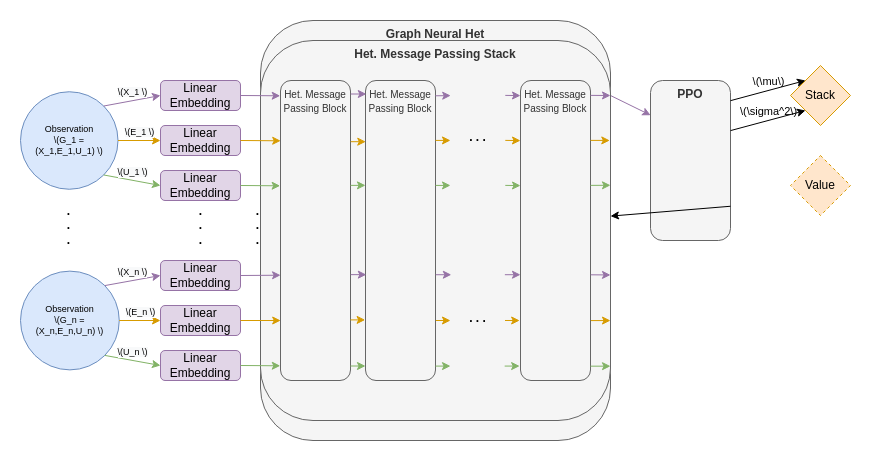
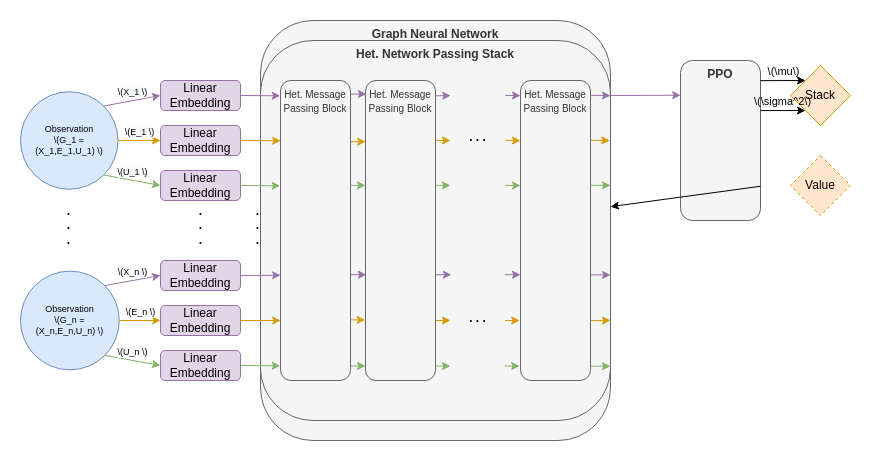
  <mxCell id="0" />
  <mxCell id="1" parent="0" />
  <mxCell id="2" value="Observation&lt;br style=&quot;font-size: 9px;&quot;&gt;&lt;span style=&quot;font-size: 9px;&quot;&gt;\(G_1 = (X_1,E_1,U_1)&amp;nbsp;\)&lt;/span&gt;&lt;span style=&quot;font-size: 9px;&quot;&gt;&lt;br style=&quot;font-size: 9px;&quot;&gt;&lt;/span&gt;" style="ellipse;whiteSpace=wrap;html=1;aspect=fixed;fillColor=#dae8fc;strokeColor=#6c8ebf;fontSize=9;" parent="1" vertex="1"><mxGeometry x="20" y="91.25" width="97.5" height="97.5" as="geometry" /></mxCell>
- <mxCell id="3" value="Graph Neural Het" style="rounded=1;whiteSpace=wrap;html=1;fillColor=#f5f5f5;fontColor=#333333;strokeColor=#666666;verticalAlign=top;fontStyle=1" parent="1" vertex="1"><mxGeometry x="260" y="20" width="350" height="420" as="geometry" /></mxCell>
+ <mxCell id="3" value="Graph Neural Network" style="rounded=1;whiteSpace=wrap;html=1;fillColor=#f5f5f5;fontColor=#333333;strokeColor=#666666;verticalAlign=top;fontStyle=1" parent="1" vertex="1"><mxGeometry x="260" y="20" width="350" height="420" as="geometry" /></mxCell>
  <mxCell id="4" value="Linear Embedding" style="rounded=1;whiteSpace=wrap;html=1;fillColor=#e1d5e7;strokeColor=#9673a6;" parent="1" vertex="1"><mxGeometry x="160" y="125" width="80" height="30" as="geometry" /></mxCell>
- <mxCell id="5" value="PPO" style="rounded=1;whiteSpace=wrap;html=1;fillColor=#f5f5f5;fontColor=#333333;strokeColor=#666666;verticalAlign=top;fontStyle=1" parent="1" vertex="1"><mxGeometry x="650" y="80" width="80" height="160" as="geometry" /></mxCell>
+ <mxCell id="5" value="PPO" style="rounded=1;whiteSpace=wrap;html=1;fillColor=#f5f5f5;fontColor=#333333;strokeColor=#666666;verticalAlign=top;fontStyle=1" parent="1" vertex="1"><mxGeometry x="680" y="60" width="80" height="160" as="geometry" /></mxCell>
  <mxCell id="6" value="&lt;span style=&quot;font-size: 9px ; background-color: rgb(248 , 249 , 250)&quot;&gt;\(E_1 \)&lt;/span&gt;" style="endArrow=classic;html=1;rounded=0;verticalAlign=bottom;fillColor=#ffe6cc;strokeColor=#d79b00;" parent="1" source="2" target="4" edge="1"><mxGeometry width="50" height="50" relative="1" as="geometry"><mxPoint x="440" y="260" as="sourcePoint" /><mxPoint x="490" y="210" as="targetPoint" /></mxGeometry></mxCell>
  <mxCell id="7" value="" style="endArrow=classic;html=1;rounded=0;entryX=0.002;entryY=0.217;entryDx=0;entryDy=0;entryPerimeter=0;fillColor=#e1d5e7;strokeColor=#9673a6;" parent="1" target="5" edge="1"><mxGeometry width="50" height="50" relative="1" as="geometry"><mxPoint x="610" y="95" as="sourcePoint" /><mxPoint x="610" y="140" as="targetPoint" /></mxGeometry></mxCell>
  <mxCell id="8" value="Stack" style="rhombus;whiteSpace=wrap;html=1;fillColor=#ffe6cc;strokeColor=#d79b00;" parent="1" vertex="1"><mxGeometry x="790" y="65" width="60" height="60" as="geometry" /></mxCell>
  <mxCell id="9" value="Value" style="rhombus;whiteSpace=wrap;html=1;fillColor=#ffe6cc;strokeColor=#d79b00;dashed=1;" parent="1" vertex="1"><mxGeometry x="790" y="155" width="60" height="60" as="geometry" /></mxCell>
  <mxCell id="10" value="" style="endArrow=classic;html=1;rounded=0;exitX=1;exitY=0.786;exitDx=0;exitDy=0;exitPerimeter=0;" parent="1" source="5" target="3" edge="1"><mxGeometry width="50" height="50" relative="1" as="geometry"><mxPoint x="500" y="150" as="sourcePoint" /><mxPoint x="540" y="150" as="targetPoint" /></mxGeometry></mxCell>
  <mxCell id="11" value="&lt;span style=&quot;&quot;&gt;\(\mu\)&lt;/span&gt;" style="endArrow=classic;html=1;rounded=0;exitX=1;exitY=0.126;exitDx=0;exitDy=0;exitPerimeter=0;entryX=0;entryY=0;entryDx=0;entryDy=0;verticalAlign=bottom;labelBackgroundColor=none;" parent="1" source="5" target="8" edge="1"><mxGeometry width="50" height="50" relative="1" as="geometry"><mxPoint x="770" y="195.76" as="sourcePoint" /><mxPoint x="800.375" y="195.375" as="targetPoint" /></mxGeometry></mxCell>
  <mxCell id="12" value="&lt;span style=&quot;&quot;&gt;\(\sigma^2\)&lt;/span&gt;" style="endArrow=classic;html=1;rounded=0;exitX=1.001;exitY=0.313;exitDx=0;exitDy=0;exitPerimeter=0;entryX=0;entryY=1;entryDx=0;entryDy=0;labelBackgroundColor=none;verticalAlign=bottom;" parent="1" source="5" target="8" edge="1"><mxGeometry width="50" height="50" relative="1" as="geometry"><mxPoint x="770" y="105.04" as="sourcePoint" /><mxPoint x="800" y="105" as="targetPoint" /></mxGeometry></mxCell>
  <mxCell id="13" value="Linear Embedding" style="rounded=1;whiteSpace=wrap;html=1;fillColor=#e1d5e7;strokeColor=#9673a6;" parent="1" vertex="1"><mxGeometry x="160" y="80" width="80" height="30" as="geometry" /></mxCell>
  <mxCell id="14" value="Linear Embedding" style="rounded=1;whiteSpace=wrap;html=1;fillColor=#e1d5e7;strokeColor=#9673a6;" parent="1" vertex="1"><mxGeometry x="160" y="170" width="80" height="30" as="geometry" /></mxCell>
  <mxCell id="15" value="&lt;span style=&quot;font-size: 9px ; background-color: rgb(248 , 249 , 250)&quot;&gt;\(X_1 \)&lt;/span&gt;" style="endArrow=classic;html=1;rounded=0;verticalAlign=bottom;exitX=1;exitY=0;exitDx=0;exitDy=0;entryX=0;entryY=0.5;entryDx=0;entryDy=0;fillColor=#e1d5e7;strokeColor=#9673a6;" parent="1" source="2" target="13" edge="1"><mxGeometry width="50" height="50" relative="1" as="geometry"><mxPoint x="140" y="150" as="sourcePoint" /><mxPoint x="170" y="150" as="targetPoint" /></mxGeometry></mxCell>
  <mxCell id="16" value="&lt;span style=&quot;font-size: 9px ; background-color: rgb(248 , 249 , 250)&quot;&gt;\(U_1 \)&lt;/span&gt;" style="endArrow=classic;html=1;rounded=0;verticalAlign=bottom;exitX=1;exitY=1;exitDx=0;exitDy=0;entryX=0;entryY=0.5;entryDx=0;entryDy=0;fillColor=#d5e8d4;strokeColor=#82b366;" parent="1" source="2" target="14" edge="1"><mxGeometry width="50" height="50" relative="1" as="geometry"><mxPoint x="128.284" y="121.716" as="sourcePoint" /><mxPoint x="170" y="95" as="targetPoint" /></mxGeometry></mxCell>
- <mxCell id="17" value="Het. Message Passing Stack" style="rounded=1;whiteSpace=wrap;html=1;fillColor=#f5f5f5;fontColor=#333333;strokeColor=#666666;verticalAlign=top;fontStyle=1" parent="1" vertex="1"><mxGeometry x="260" y="40" width="350" height="380" as="geometry" /></mxCell>
+ <mxCell id="17" value="Het. Network Passing Stack" style="rounded=1;whiteSpace=wrap;html=1;fillColor=#f5f5f5;fontColor=#333333;strokeColor=#666666;verticalAlign=top;fontStyle=1" parent="1" vertex="1"><mxGeometry x="260" y="40" width="350" height="380" as="geometry" /></mxCell>
  <mxCell id="18" value="&lt;font style=&quot;font-size: 10px ; font-weight: normal&quot;&gt;Het.&amp;nbsp;Message Passing Block&lt;/font&gt;" style="rounded=1;whiteSpace=wrap;html=1;fillColor=#f5f5f5;fontColor=#333333;strokeColor=#666666;verticalAlign=top;fontStyle=1" parent="1" vertex="1"><mxGeometry x="280" y="80" width="70" height="300" as="geometry" /></mxCell>
  <mxCell id="19" value="&lt;font style=&quot;font-size: 10px ; font-weight: normal&quot;&gt;Het. Message Passing Block&lt;/font&gt;" style="rounded=1;whiteSpace=wrap;html=1;fillColor=#f5f5f5;fontColor=#333333;strokeColor=#666666;verticalAlign=top;fontStyle=1" parent="1" vertex="1"><mxGeometry x="365" y="80" width="70" height="300" as="geometry" /></mxCell>
  <mxCell id="20" value="&lt;font style=&quot;font-size: 10px ; font-weight: normal&quot;&gt;Het.&amp;nbsp;Message Passing Block&lt;/font&gt;" style="rounded=1;whiteSpace=wrap;html=1;fillColor=#f5f5f5;fontColor=#333333;strokeColor=#666666;verticalAlign=top;fontStyle=1" parent="1" vertex="1"><mxGeometry x="520" y="80" width="70" height="300" as="geometry" /></mxCell>
  <mxCell id="21" value="" style="endArrow=classic;html=1;rounded=0;exitX=1;exitY=0.5;exitDx=0;exitDy=0;entryX=-0.005;entryY=0.351;entryDx=0;entryDy=0;entryPerimeter=0;fillColor=#d5e8d4;strokeColor=#82b366;" parent="1" source="14" target="18" edge="1"><mxGeometry width="50" height="50" relative="1" as="geometry"><mxPoint x="250" y="150" as="sourcePoint" /><mxPoint x="270" y="150" as="targetPoint" /></mxGeometry></mxCell>
  <mxCell id="22" value="" style="endArrow=classic;html=1;rounded=0;verticalAlign=bottom;exitX=1;exitY=0.5;exitDx=0;exitDy=0;fillColor=#e1d5e7;strokeColor=#9673a6;entryX=-0.004;entryY=0.051;entryDx=0;entryDy=0;entryPerimeter=0;" parent="1" source="13" target="18" edge="1"><mxGeometry width="50" height="50" relative="1" as="geometry"><mxPoint x="128.284" y="121.716" as="sourcePoint" /><mxPoint x="220" y="50" as="targetPoint" /></mxGeometry></mxCell>
  <mxCell id="23" value="" style="endArrow=classic;html=1;rounded=0;entryX=0.003;entryY=0.201;entryDx=0;entryDy=0;fillColor=#ffe6cc;strokeColor=#d79b00;exitX=1;exitY=0.5;exitDx=0;exitDy=0;entryPerimeter=0;" parent="1" source="4" target="18" edge="1"><mxGeometry width="50" height="50" relative="1" as="geometry"><mxPoint x="140" y="150" as="sourcePoint" /><mxPoint x="170" y="150" as="targetPoint" /></mxGeometry></mxCell>
  <mxCell id="24" value="" style="endArrow=classic;html=1;rounded=0;verticalAlign=bottom;exitX=1.003;exitY=0.045;exitDx=0;exitDy=0;entryX=0.012;entryY=0.045;entryDx=0;entryDy=0;entryPerimeter=0;exitPerimeter=0;fillColor=#e1d5e7;strokeColor=#9673a6;" parent="1" source="18" target="19" edge="1"><mxGeometry width="50" height="50" relative="1" as="geometry"><mxPoint x="250" y="105" as="sourcePoint" /><mxPoint x="279.52" y="104.92" as="targetPoint" /></mxGeometry></mxCell>
  <mxCell id="25" value="" style="endArrow=classic;html=1;rounded=0;verticalAlign=bottom;exitX=1.003;exitY=0.204;exitDx=0;exitDy=0;entryX=0.004;entryY=0.204;entryDx=0;entryDy=0;fillColor=#ffe6cc;strokeColor=#d79b00;exitPerimeter=0;entryPerimeter=0;" parent="1" source="18" target="19" edge="1"><mxGeometry width="50" height="50" relative="1" as="geometry"><mxPoint x="359.76" y="105.38" as="sourcePoint" /><mxPoint x="390" y="105.61" as="targetPoint" /></mxGeometry></mxCell>
  <mxCell id="26" value="" style="endArrow=classic;html=1;rounded=0;verticalAlign=bottom;exitX=0.997;exitY=0.051;exitDx=0;exitDy=0;entryX=0;entryY=0.114;entryDx=0;entryDy=0;entryPerimeter=0;exitPerimeter=0;fillColor=#e1d5e7;strokeColor=#9673a6;" parent="1" edge="1" source="19"><mxGeometry width="50" height="50" relative="1" as="geometry"><mxPoint x="435" y="94.86" as="sourcePoint" /><mxPoint x="450.21" y="95.09" as="targetPoint" /></mxGeometry></mxCell>
  <mxCell id="27" value="" style="endArrow=classic;html=1;rounded=0;verticalAlign=bottom;exitX=1;exitY=0.5;exitDx=0;exitDy=0;entryX=0;entryY=0.5;entryDx=0;entryDy=0;fillColor=#ffe6cc;strokeColor=#d79b00;" parent="1" edge="1"><mxGeometry width="50" height="50" relative="1" as="geometry"><mxPoint x="435" y="139.92" as="sourcePoint" /><mxPoint x="450" y="139.92" as="targetPoint" /></mxGeometry></mxCell>
  <mxCell id="28" value="" style="endArrow=classic;html=1;rounded=0;verticalAlign=bottom;exitX=1;exitY=0.5;exitDx=0;exitDy=0;entryX=0;entryY=0.5;entryDx=0;entryDy=0;fillColor=#d5e8d4;strokeColor=#82b366;" parent="1" edge="1"><mxGeometry width="50" height="50" relative="1" as="geometry"><mxPoint x="435" y="184.92" as="sourcePoint" /><mxPoint x="450" y="184.92" as="targetPoint" /></mxGeometry></mxCell>
  <mxCell id="29" value="" style="endArrow=classic;html=1;rounded=0;verticalAlign=bottom;exitX=0.997;exitY=0.112;exitDx=0;exitDy=0;entryX=0;entryY=0.114;entryDx=0;entryDy=0;entryPerimeter=0;exitPerimeter=0;fillColor=#e1d5e7;strokeColor=#9673a6;" parent="1" edge="1"><mxGeometry width="50" height="50" relative="1" as="geometry"><mxPoint x="504.79" y="94.88" as="sourcePoint" /><mxPoint x="520" y="95.11" as="targetPoint" /></mxGeometry></mxCell>
  <mxCell id="30" value="" style="endArrow=classic;html=1;rounded=0;verticalAlign=bottom;exitX=0.997;exitY=0.112;exitDx=0;exitDy=0;entryX=0;entryY=0.114;entryDx=0;entryDy=0;entryPerimeter=0;exitPerimeter=0;fillColor=#ffe6cc;strokeColor=#d79b00;" parent="1" edge="1"><mxGeometry width="50" height="50" relative="1" as="geometry"><mxPoint x="504.79" y="139.88" as="sourcePoint" /><mxPoint x="520" y="140.11" as="targetPoint" /></mxGeometry></mxCell>
  <mxCell id="31" value="" style="endArrow=classic;html=1;rounded=0;verticalAlign=bottom;exitX=0.997;exitY=0.112;exitDx=0;exitDy=0;entryX=0;entryY=0.114;entryDx=0;entryDy=0;entryPerimeter=0;exitPerimeter=0;fillColor=#d5e8d4;strokeColor=#82b366;" parent="1" edge="1"><mxGeometry width="50" height="50" relative="1" as="geometry"><mxPoint x="504.79" y="184.88" as="sourcePoint" /><mxPoint x="520" y="185.11" as="targetPoint" /></mxGeometry></mxCell>
  <mxCell id="32" value=". . ." style="text;html=1;strokeColor=none;fillColor=none;align=center;verticalAlign=middle;whiteSpace=wrap;rounded=0;fontSize=12;fontStyle=1" parent="1" vertex="1"><mxGeometry x="450" y="82.5" width="55" height="109.5" as="geometry" /></mxCell>
  <mxCell id="33" value="" style="endArrow=classic;html=1;rounded=0;verticalAlign=bottom;exitX=0.997;exitY=0.112;exitDx=0;exitDy=0;exitPerimeter=0;fillColor=#e1d5e7;strokeColor=#9673a6;" parent="1" edge="1"><mxGeometry width="50" height="50" relative="1" as="geometry"><mxPoint x="590" y="94.88" as="sourcePoint" /><mxPoint x="610" y="95" as="targetPoint" /></mxGeometry></mxCell>
  <mxCell id="34" value="" style="endArrow=classic;html=1;rounded=0;verticalAlign=bottom;exitX=0.997;exitY=0.112;exitDx=0;exitDy=0;entryX=0.998;entryY=0.263;entryDx=0;entryDy=0;entryPerimeter=0;exitPerimeter=0;fillColor=#ffe6cc;strokeColor=#d79b00;" parent="1" target="17" edge="1"><mxGeometry width="50" height="50" relative="1" as="geometry"><mxPoint x="590" y="139.88" as="sourcePoint" /><mxPoint x="605.21" y="140.11" as="targetPoint" /></mxGeometry></mxCell>
  <mxCell id="35" value="" style="endArrow=classic;html=1;rounded=0;verticalAlign=bottom;exitX=0.997;exitY=0.112;exitDx=0;exitDy=0;entryX=1;entryY=0.381;entryDx=0;entryDy=0;entryPerimeter=0;exitPerimeter=0;fillColor=#d5e8d4;strokeColor=#82b366;" parent="1" target="17" edge="1"><mxGeometry width="50" height="50" relative="1" as="geometry"><mxPoint x="590" y="184.88" as="sourcePoint" /><mxPoint x="605.21" y="185.11" as="targetPoint" /></mxGeometry></mxCell>
  <mxCell id="36" value=".&lt;br&gt;.&lt;br&gt;." style="text;html=1;strokeColor=none;fillColor=none;align=center;verticalAlign=middle;whiteSpace=wrap;rounded=0;fontSize=12;fontStyle=1" vertex="1" parent="1"><mxGeometry x="172.5" y="200" width="55" height="50" as="geometry" /></mxCell>
  <mxCell id="37" value="Linear Embedding" style="rounded=1;whiteSpace=wrap;html=1;fillColor=#e1d5e7;strokeColor=#9673a6;" vertex="1" parent="1"><mxGeometry x="160" y="260" width="80" height="30" as="geometry" /></mxCell>
  <mxCell id="38" value="Linear Embedding" style="rounded=1;whiteSpace=wrap;html=1;fillColor=#e1d5e7;strokeColor=#9673a6;" vertex="1" parent="1"><mxGeometry x="160" y="305" width="80" height="30" as="geometry" /></mxCell>
  <mxCell id="39" value="Linear Embedding" style="rounded=1;whiteSpace=wrap;html=1;fillColor=#e1d5e7;strokeColor=#9673a6;" vertex="1" parent="1"><mxGeometry x="160" y="350" width="80" height="30" as="geometry" /></mxCell>
  <mxCell id="40" value=".&lt;br&gt;.&lt;br&gt;." style="text;html=1;strokeColor=none;fillColor=none;align=center;verticalAlign=middle;whiteSpace=wrap;rounded=0;fontSize=12;fontStyle=1" vertex="1" parent="1"><mxGeometry x="41.25" y="200" width="55" height="50" as="geometry" /></mxCell>
  <mxCell id="41" value="Observation&lt;br style=&quot;font-size: 9px&quot;&gt;&lt;span style=&quot;font-size: 9px&quot;&gt;\(G_n = (X_n,E_n,U_n)&amp;nbsp;\)&lt;/span&gt;&lt;span style=&quot;font-size: 9px&quot;&gt;&lt;br style=&quot;font-size: 9px&quot;&gt;&lt;/span&gt;" style="ellipse;whiteSpace=wrap;html=1;aspect=fixed;fillColor=#dae8fc;strokeColor=#6c8ebf;fontSize=9;" vertex="1" parent="1"><mxGeometry x="20" y="270.63" width="98.75" height="98.75" as="geometry" /></mxCell>
  <mxCell id="42" value="&lt;span style=&quot;font-size: 9px ; background-color: rgb(248 , 249 , 250)&quot;&gt;\(X_n \)&lt;/span&gt;" style="endArrow=classic;html=1;rounded=0;verticalAlign=bottom;exitX=1;exitY=0;exitDx=0;exitDy=0;entryX=0;entryY=0.5;entryDx=0;entryDy=0;fillColor=#e1d5e7;strokeColor=#9673a6;" edge="1" parent="1" source="41" target="37"><mxGeometry width="50" height="50" relative="1" as="geometry"><mxPoint x="113.221" y="115.529" as="sourcePoint" /><mxPoint x="170" y="105" as="targetPoint" /></mxGeometry></mxCell>
  <mxCell id="43" value="&lt;span style=&quot;font-size: 9px ; background-color: rgb(248 , 249 , 250)&quot;&gt;\(E_n \)&lt;/span&gt;" style="endArrow=classic;html=1;rounded=0;verticalAlign=bottom;fillColor=#ffe6cc;strokeColor=#d79b00;exitX=1;exitY=0.5;exitDx=0;exitDy=0;entryX=0;entryY=0.5;entryDx=0;entryDy=0;" edge="1" parent="1" source="41" target="38"><mxGeometry width="50" height="50" relative="1" as="geometry"><mxPoint x="127.5" y="150" as="sourcePoint" /><mxPoint x="170" y="150" as="targetPoint" /></mxGeometry></mxCell>
  <mxCell id="44" value="&lt;span style=&quot;font-size: 9px ; background-color: rgb(248 , 249 , 250)&quot;&gt;\(U_n \)&lt;/span&gt;" style="endArrow=classic;html=1;rounded=0;verticalAlign=bottom;exitX=1;exitY=1;exitDx=0;exitDy=0;entryX=0;entryY=0.5;entryDx=0;entryDy=0;fillColor=#d5e8d4;strokeColor=#82b366;" edge="1" parent="1" source="41" target="39"><mxGeometry width="50" height="50" relative="1" as="geometry"><mxPoint x="113.221" y="184.471" as="sourcePoint" /><mxPoint x="170" y="195" as="targetPoint" /></mxGeometry></mxCell>
  <mxCell id="45" value=".&lt;br&gt;.&lt;br&gt;." style="text;html=1;strokeColor=none;fillColor=none;align=center;verticalAlign=middle;whiteSpace=wrap;rounded=0;fontSize=12;fontStyle=1" vertex="1" parent="1"><mxGeometry x="230" y="200" width="55" height="50" as="geometry" /></mxCell>
  <mxCell id="46" value="" style="endArrow=classic;html=1;rounded=0;verticalAlign=bottom;exitX=1;exitY=0.5;exitDx=0;exitDy=0;fillColor=#e1d5e7;strokeColor=#9673a6;entryX=0.001;entryY=0.649;entryDx=0;entryDy=0;entryPerimeter=0;" edge="1" parent="1" source="37" target="18"><mxGeometry width="50" height="50" relative="1" as="geometry"><mxPoint x="250" y="105" as="sourcePoint" /><mxPoint x="289.93" y="105" as="targetPoint" /></mxGeometry></mxCell>
  <mxCell id="47" value="" style="endArrow=classic;html=1;rounded=0;entryX=0.003;entryY=0.8;entryDx=0;entryDy=0;fillColor=#ffe6cc;strokeColor=#d79b00;exitX=1;exitY=0.5;exitDx=0;exitDy=0;entryPerimeter=0;" edge="1" parent="1" source="38" target="18"><mxGeometry width="50" height="50" relative="1" as="geometry"><mxPoint x="250" y="150" as="sourcePoint" /><mxPoint x="290.21" y="150.3" as="targetPoint" /></mxGeometry></mxCell>
  <mxCell id="48" value="" style="endArrow=classic;html=1;rounded=0;entryX=-0.003;entryY=0.951;entryDx=0;entryDy=0;entryPerimeter=0;fillColor=#d5e8d4;strokeColor=#82b366;exitX=1;exitY=0.5;exitDx=0;exitDy=0;" edge="1" parent="1" source="39" target="18"><mxGeometry width="50" height="50" relative="1" as="geometry"><mxPoint x="250" y="195" as="sourcePoint" /><mxPoint x="289.65" y="195.3" as="targetPoint" /></mxGeometry></mxCell>
  <mxCell id="49" value="" style="endArrow=classic;html=1;rounded=0;verticalAlign=bottom;exitX=1;exitY=0.5;exitDx=0;exitDy=0;entryX=0;entryY=0.5;entryDx=0;entryDy=0;fillColor=#d5e8d4;strokeColor=#82b366;" edge="1" parent="1"><mxGeometry width="50" height="50" relative="1" as="geometry"><mxPoint x="350" y="184.86" as="sourcePoint" /><mxPoint x="365" y="184.86" as="targetPoint" /></mxGeometry></mxCell>
  <mxCell id="50" value="" style="endArrow=classic;html=1;rounded=0;verticalAlign=bottom;exitX=1.003;exitY=0.045;exitDx=0;exitDy=0;entryX=0.012;entryY=0.045;entryDx=0;entryDy=0;entryPerimeter=0;exitPerimeter=0;fillColor=#e1d5e7;strokeColor=#9673a6;" edge="1" parent="1"><mxGeometry width="50" height="50" relative="1" as="geometry"><mxPoint x="350.21" y="274.15" as="sourcePoint" /><mxPoint x="365.84" y="274.15" as="targetPoint" /></mxGeometry></mxCell>
  <mxCell id="51" value="" style="endArrow=classic;html=1;rounded=0;verticalAlign=bottom;entryX=-0.005;entryY=0.798;entryDx=0;entryDy=0;fillColor=#ffe6cc;strokeColor=#d79b00;entryPerimeter=0;exitX=0.999;exitY=0.798;exitDx=0;exitDy=0;exitPerimeter=0;" edge="1" parent="1" source="18" target="19"><mxGeometry width="50" height="50" relative="1" as="geometry"><mxPoint x="350" y="321" as="sourcePoint" /><mxPoint x="365.28" y="321.85" as="targetPoint" /></mxGeometry></mxCell>
  <mxCell id="52" value="" style="endArrow=classic;html=1;rounded=0;verticalAlign=bottom;exitX=1;exitY=0.5;exitDx=0;exitDy=0;entryX=0;entryY=0.5;entryDx=0;entryDy=0;fillColor=#d5e8d4;strokeColor=#82b366;" edge="1" parent="1"><mxGeometry width="50" height="50" relative="1" as="geometry"><mxPoint x="350" y="365.51" as="sourcePoint" /><mxPoint x="365" y="365.51" as="targetPoint" /></mxGeometry></mxCell>
  <mxCell id="53" value="" style="endArrow=classic;html=1;rounded=0;verticalAlign=bottom;exitX=1.003;exitY=0.045;exitDx=0;exitDy=0;entryX=0.012;entryY=0.045;entryDx=0;entryDy=0;entryPerimeter=0;exitPerimeter=0;fillColor=#e1d5e7;strokeColor=#9673a6;" edge="1" parent="1"><mxGeometry width="50" height="50" relative="1" as="geometry"><mxPoint x="435.21" y="274.22" as="sourcePoint" /><mxPoint x="450.84" y="274.22" as="targetPoint" /></mxGeometry></mxCell>
  <mxCell id="54" value="" style="endArrow=classic;html=1;rounded=0;verticalAlign=bottom;exitX=1.005;exitY=0.8;exitDx=0;exitDy=0;fillColor=#ffe6cc;strokeColor=#d79b00;exitPerimeter=0;" edge="1" parent="1" source="19"><mxGeometry width="50" height="50" relative="1" as="geometry"><mxPoint x="435.35" y="321.27" as="sourcePoint" /><mxPoint x="450" y="320" as="targetPoint" /></mxGeometry></mxCell>
  <mxCell id="55" value="" style="endArrow=classic;html=1;rounded=0;verticalAlign=bottom;exitX=1;exitY=0.5;exitDx=0;exitDy=0;entryX=0;entryY=0.5;entryDx=0;entryDy=0;fillColor=#d5e8d4;strokeColor=#82b366;" edge="1" parent="1"><mxGeometry width="50" height="50" relative="1" as="geometry"><mxPoint x="435" y="365.58" as="sourcePoint" /><mxPoint x="450" y="365.58" as="targetPoint" /></mxGeometry></mxCell>
  <mxCell id="56" value="" style="endArrow=classic;html=1;rounded=0;verticalAlign=bottom;exitX=1.003;exitY=0.045;exitDx=0;exitDy=0;entryX=0.012;entryY=0.045;entryDx=0;entryDy=0;entryPerimeter=0;exitPerimeter=0;fillColor=#e1d5e7;strokeColor=#9673a6;" edge="1" parent="1"><mxGeometry width="50" height="50" relative="1" as="geometry"><mxPoint x="504.37" y="274.21" as="sourcePoint" /><mxPoint x="520" y="274.21" as="targetPoint" /></mxGeometry></mxCell>
  <mxCell id="57" value="" style="endArrow=classic;html=1;rounded=0;verticalAlign=bottom;exitX=1.005;exitY=0.8;exitDx=0;exitDy=0;fillColor=#ffe6cc;strokeColor=#d79b00;exitPerimeter=0;" edge="1" parent="1"><mxGeometry width="50" height="50" relative="1" as="geometry"><mxPoint x="504.51" y="319.99" as="sourcePoint" /><mxPoint x="519.16" y="319.99" as="targetPoint" /></mxGeometry></mxCell>
  <mxCell id="58" value="" style="endArrow=classic;html=1;rounded=0;verticalAlign=bottom;exitX=1;exitY=0.5;exitDx=0;exitDy=0;entryX=0;entryY=0.5;entryDx=0;entryDy=0;fillColor=#d5e8d4;strokeColor=#82b366;" edge="1" parent="1"><mxGeometry width="50" height="50" relative="1" as="geometry"><mxPoint x="504.16" y="365.57" as="sourcePoint" /><mxPoint x="519.16" y="365.57" as="targetPoint" /></mxGeometry></mxCell>
  <mxCell id="59" value="" style="endArrow=classic;html=1;rounded=0;verticalAlign=bottom;exitX=1.003;exitY=0.045;exitDx=0;exitDy=0;exitPerimeter=0;fillColor=#e1d5e7;strokeColor=#9673a6;entryX=1;entryY=0.617;entryDx=0;entryDy=0;entryPerimeter=0;" edge="1" parent="1" target="17"><mxGeometry width="50" height="50" relative="1" as="geometry"><mxPoint x="590.21" y="274.31" as="sourcePoint" /><mxPoint x="610" y="274" as="targetPoint" /><Array as="points" /></mxGeometry></mxCell>
  <mxCell id="60" value="" style="endArrow=classic;html=1;rounded=0;verticalAlign=bottom;exitX=1.005;exitY=0.8;exitDx=0;exitDy=0;fillColor=#ffe6cc;strokeColor=#d79b00;exitPerimeter=0;entryX=1;entryY=0.737;entryDx=0;entryDy=0;entryPerimeter=0;" edge="1" parent="1" target="17"><mxGeometry width="50" height="50" relative="1" as="geometry"><mxPoint x="590.35" y="320.09" as="sourcePoint" /><mxPoint x="605" y="320.09" as="targetPoint" /></mxGeometry></mxCell>
  <mxCell id="61" value="" style="endArrow=classic;html=1;rounded=0;verticalAlign=bottom;exitX=1;exitY=0.5;exitDx=0;exitDy=0;entryX=1;entryY=0.857;entryDx=0;entryDy=0;fillColor=#d5e8d4;strokeColor=#82b366;entryPerimeter=0;" edge="1" parent="1" target="17"><mxGeometry width="50" height="50" relative="1" as="geometry"><mxPoint x="590" y="365.67" as="sourcePoint" /><mxPoint x="605" y="365.67" as="targetPoint" /></mxGeometry></mxCell>
  <mxCell id="62" value=". . ." style="text;html=1;strokeColor=none;fillColor=none;align=center;verticalAlign=middle;whiteSpace=wrap;rounded=0;fontSize=12;fontStyle=1" vertex="1" parent="1"><mxGeometry x="450" y="263" width="55" height="109.5" as="geometry" /></mxCell>
